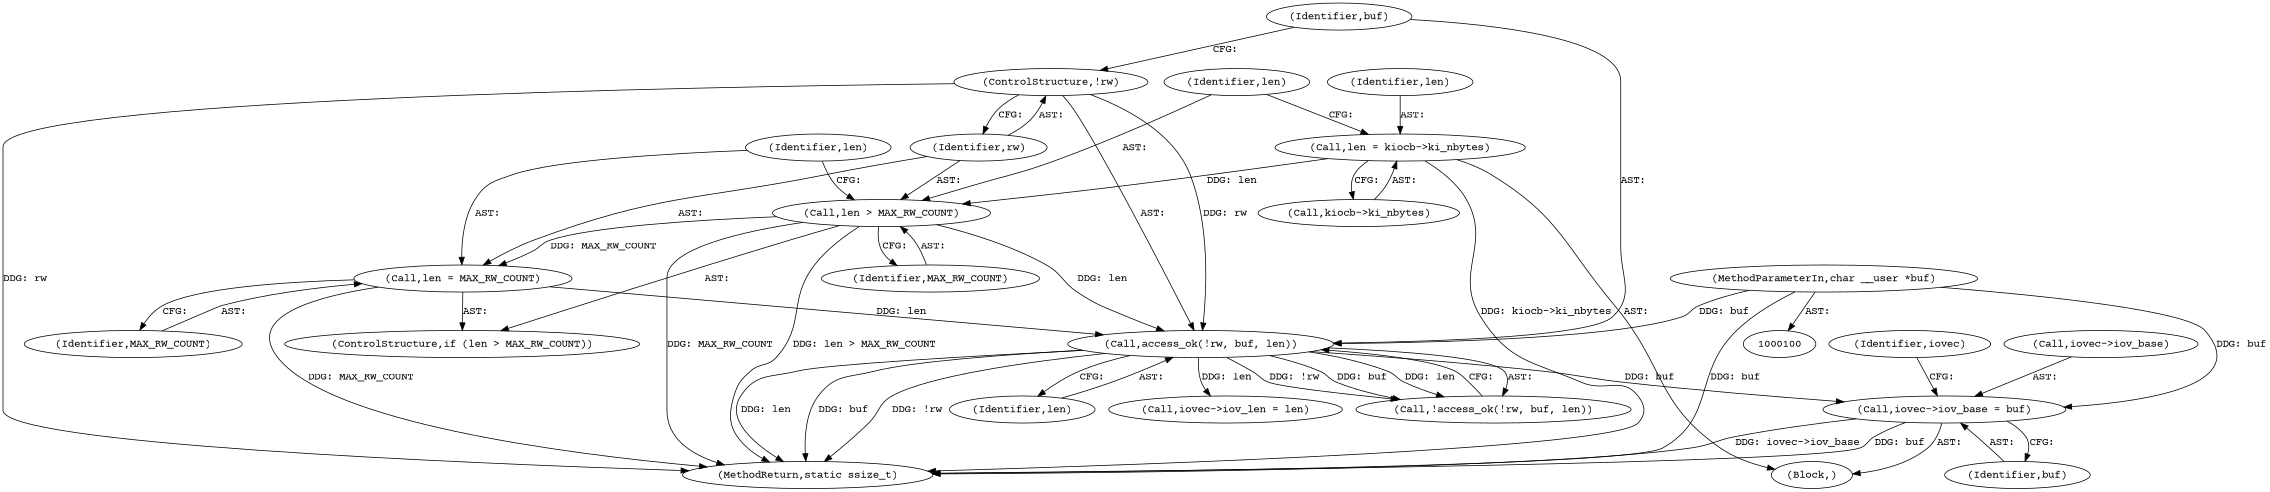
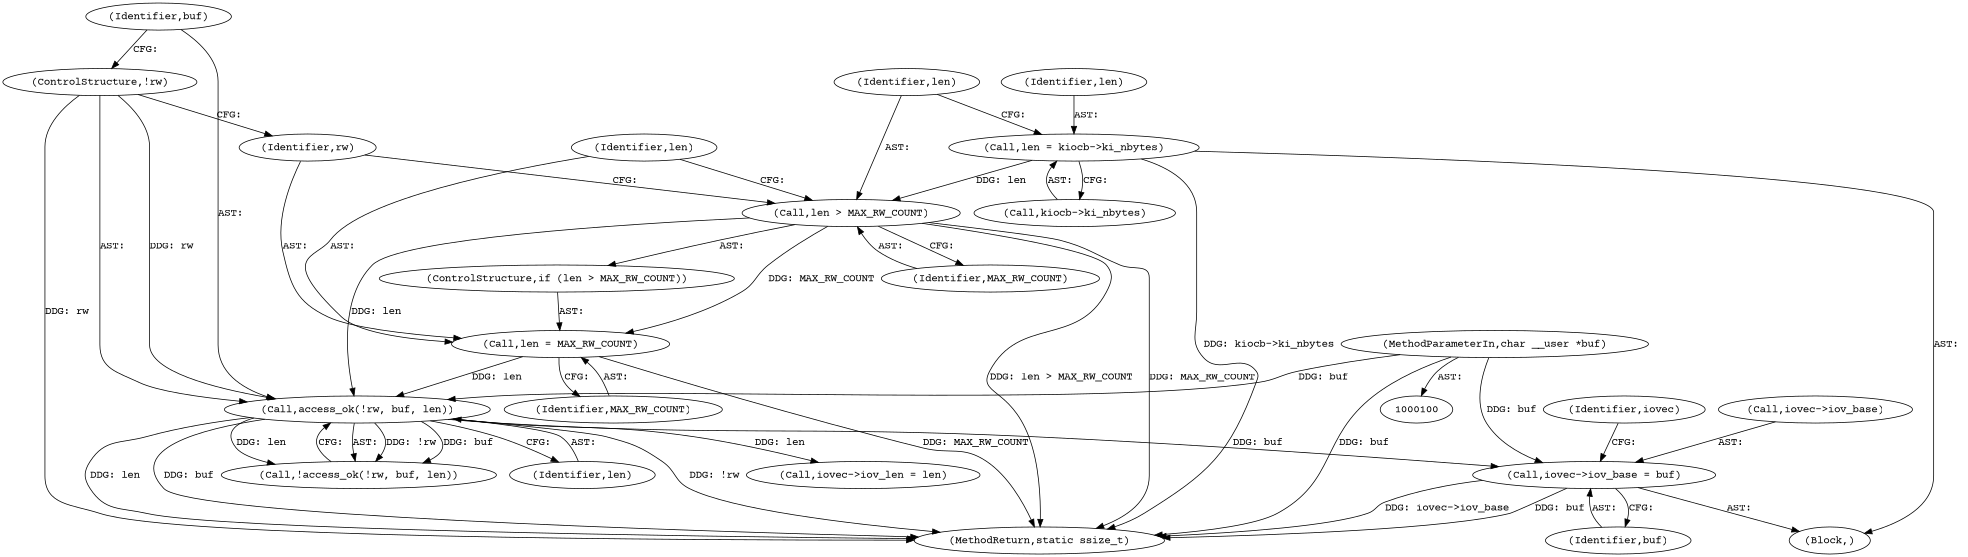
  digraph {
    fontname="Courier Prime"
    node [fontname="Courier Prime"]
    edge [fontname="Courier Prime"]
    n1 [label="(Call,iovec->iov_base = buf)"]
    n2 [label="(Identifier,buf)"]
    n3 [label="(MethodReturn,static ssize_t)"]
    n4 [label="(Block,)"]
    n5 [label="(Call,access_ok(!rw, buf, len))"]
    n6 [label="(Call,iovec->iov_len = len)"]
    n7 [label="(Call,!access_ok(!rw, buf, len))"]
    n8 [label="(Identifier,len)"]
    n9 [label="(ControlStructure,!rw)"]
    n10 [label="(Identifier,rw)"]
    n11 [label="(Call,len > MAX_RW_COUNT)"]
    n12 [label="(Call,len = MAX_RW_COUNT)"]
    n13 [label="(MethodParameterIn,char __user *buf)"]
    1000100
    n15 [label="(ControlStructure,if (len > MAX_RW_COUNT))"]
    n16 [label="(Identifier,MAX_RW_COUNT)"]
    n17 [label="(Identifier,MAX_RW_COUNT)"]
    n18 [label="(Call,len = kiocb->ki_nbytes)"]
    n19 [label="(Call,kiocb->ki_nbytes)"]
    n20 [label="(Identifier,iovec)"]
    n21 [label="(Identifier,len)"]
    n22 [label="(Identifier,len)"]
    n23 [label="(Identifier,buf)"]
    n24 [label="(Call,iovec->iov_base)"]
    n25 [label="(Identifier,len)"]
    n1 -> n2 [label="CFG: "]
    n1 -> n3 [label="DDG: iovec->iov_base"]
    n1 -> n3 [label="DDG: buf"]
    n1 -> n4 [label="AST: "]
    n2 -> n1 [label="AST: "]
    n5 -> n1 [label="DDG: buf"]
    n5 -> n3 [label="DDG: len"]
    n5 -> n3 [label="DDG: buf"]
    n5 -> n3 [label="DDG: !rw"]
    n5 -> n6 [label="DDG: len"]
    n5 -> n7 [label="AST: "]
    n5 -> n7 [label="DDG: !rw"]
    n5 -> n7 [label="DDG: buf"]
    n5 -> n7 [label="DDG: len"]
    n5 -> n8 [label="CFG: "]
    n7 -> n5 [label="CFG: "]
    n8 -> n5 [label="AST: "]
    n9 -> n3 [label="DDG: rw"]
    n9 -> n5 [label="AST: "]
    n9 -> n5 [label="DDG: rw"]
    n9 -> n10 [label="CFG: "]
-   n10 -> n9 [label="AST: "]
-   n10 -> n11 [label="AST: "]
+   n10 -> n11 [label="CFG: "]
    n10 -> n12 [label="AST: "]
    n11 -> n3 [label="DDG: len > MAX_RW_COUNT"]
    n11 -> n3 [label="DDG: MAX_RW_COUNT"]
    n11 -> n5 [label="DDG: len"]
    n11 -> n12 [label="DDG: MAX_RW_COUNT"]
    n11 -> n15 [label="AST: "]
    n11 -> n16 [label="CFG: "]
    n12 -> n3 [label="DDG: MAX_RW_COUNT"]
    n12 -> n5 [label="DDG: len"]
-   n12 -> n15 [label="AST: "]
+   n15 -> n12 [label="AST: "]
    n12 -> n17 [label="CFG: "]
    n13 -> n1 [label="DDG: buf"]
    n13 -> n3 [label="DDG: buf"]
    n13 -> n5 [label="DDG: buf"]
    n13 -> 1000100 [label="AST: "]
    n16 -> n11 [label="AST: "]
    n17 -> n12 [label="AST: "]
    n18 -> n3 [label="DDG: kiocb->ki_nbytes"]
    n18 -> n4 [label="AST: "]
    n18 -> n11 [label="DDG: len"]
    n18 -> n19 [label="CFG: "]
    n19 -> n18 [label="AST: "]
    n20 -> n1 [label="CFG: "]
    n21 -> n11 [label="AST: "]
    n21 -> n18 [label="CFG: "]
    n22 -> n11 [label="CFG: "]
    n22 -> n12 [label="AST: "]
    n23 -> n5 [label="AST: "]
    n23 -> n9 [label="CFG: "]
    n24 -> n1 [label="AST: "]
    n25 -> n18 [label="AST: "]
  }
